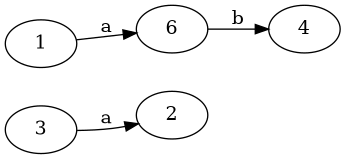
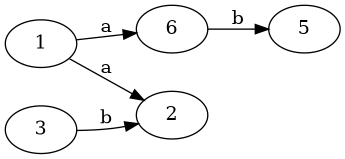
  strict digraph {
    rankdir=LR
    1
    2
    6
-   5 [label=4]
+   5
    3
+   1 -> 2 [label=a]
    1 -> 6 [label=a]
    6 -> 5 [label=b]
-   3 -> 2 [label=a]
+   3 -> 2 [label=b]
  }
